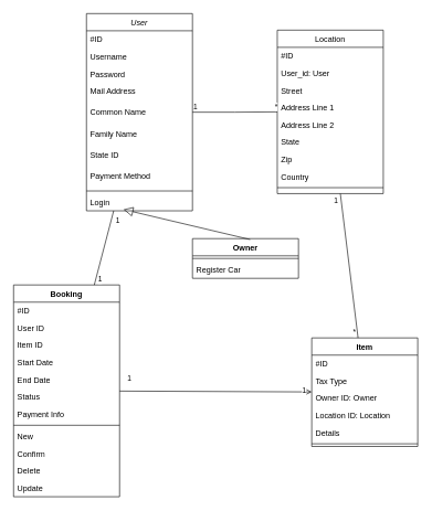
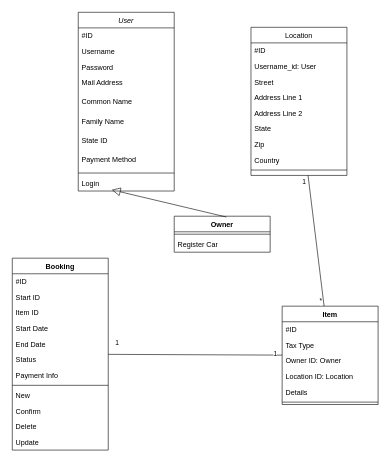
  <mxCell id="0" />
  <mxCell id="1" parent="0" />
  <mxCell id="2" value="User" style="swimlane;fontStyle=2;align=center;verticalAlign=top;childLayout=stackLayout;horizontal=1;startSize=26;horizontalStack=0;resizeParent=1;resizeLast=0;collapsible=1;marginBottom=0;rounded=0;shadow=0;strokeWidth=1;" parent="1" vertex="1"><mxGeometry x="130" y="20" width="160" height="298" as="geometry"><mxRectangle x="230" y="140" width="160" height="26" as="alternateBounds" /></mxGeometry></mxCell>
  <mxCell id="3" value="#ID" style="text;align=left;verticalAlign=top;spacingLeft=4;spacingRight=4;overflow=hidden;rotatable=0;points=[[0,0.5],[1,0.5]];portConstraint=eastwest;" parent="2" vertex="1"><mxGeometry y="26" width="160" height="26" as="geometry" /></mxCell>
  <mxCell id="4" value="Username" style="text;align=left;verticalAlign=top;spacingLeft=4;spacingRight=4;overflow=hidden;rotatable=0;points=[[0,0.5],[1,0.5]];portConstraint=eastwest;" vertex="1" parent="2"><mxGeometry y="52" width="160" height="26" as="geometry" /></mxCell>
  <mxCell id="5" value="Password" style="text;align=left;verticalAlign=top;spacingLeft=4;spacingRight=4;overflow=hidden;rotatable=0;points=[[0,0.5],[1,0.5]];portConstraint=eastwest;rounded=0;shadow=0;html=0;" parent="2" vertex="1"><mxGeometry y="78" width="160" height="26" as="geometry" /></mxCell>
  <mxCell id="6" value="Mail Address" style="text;align=left;verticalAlign=top;spacingLeft=4;spacingRight=4;overflow=hidden;rotatable=0;points=[[0,0.5],[1,0.5]];portConstraint=eastwest;rounded=0;shadow=0;html=0;" parent="2" vertex="1"><mxGeometry y="104" width="160" height="32" as="geometry" /></mxCell>
  <mxCell id="7" value="Common Name" style="text;align=left;verticalAlign=top;spacingLeft=4;spacingRight=4;overflow=hidden;rotatable=0;points=[[0,0.5],[1,0.5]];portConstraint=eastwest;rounded=0;shadow=0;html=0;" vertex="1" parent="2"><mxGeometry y="136" width="160" height="32" as="geometry" /></mxCell>
  <mxCell id="8" value="Family Name" style="text;align=left;verticalAlign=top;spacingLeft=4;spacingRight=4;overflow=hidden;rotatable=0;points=[[0,0.5],[1,0.5]];portConstraint=eastwest;rounded=0;shadow=0;html=0;" vertex="1" parent="2"><mxGeometry y="168" width="160" height="32" as="geometry" /></mxCell>
  <mxCell id="9" value="State ID" style="text;align=left;verticalAlign=top;spacingLeft=4;spacingRight=4;overflow=hidden;rotatable=0;points=[[0,0.5],[1,0.5]];portConstraint=eastwest;rounded=0;shadow=0;html=0;" vertex="1" parent="2"><mxGeometry y="200" width="160" height="32" as="geometry" /></mxCell>
  <mxCell id="10" value="Payment Method" style="text;align=left;verticalAlign=top;spacingLeft=4;spacingRight=4;overflow=hidden;rotatable=0;points=[[0,0.5],[1,0.5]];portConstraint=eastwest;rounded=0;shadow=0;html=0;" vertex="1" parent="2"><mxGeometry y="232" width="160" height="32" as="geometry" /></mxCell>
  <mxCell id="11" value="" style="line;html=1;strokeWidth=1;align=left;verticalAlign=middle;spacingTop=-1;spacingLeft=3;spacingRight=3;rotatable=0;labelPosition=right;points=[];portConstraint=eastwest;" parent="2" vertex="1"><mxGeometry y="264" width="160" height="8" as="geometry" /></mxCell>
  <mxCell id="12" value="Login" style="text;align=left;verticalAlign=top;spacingLeft=4;spacingRight=4;overflow=hidden;rotatable=0;points=[[0,0.5],[1,0.5]];portConstraint=eastwest;" parent="2" vertex="1"><mxGeometry y="272" width="160" height="26" as="geometry" /></mxCell>
  <mxCell id="13" value="Location" style="swimlane;fontStyle=0;align=center;verticalAlign=top;childLayout=stackLayout;horizontal=1;startSize=26;horizontalStack=0;resizeParent=1;resizeLast=0;collapsible=1;marginBottom=0;rounded=0;shadow=0;strokeWidth=1;" parent="1" vertex="1"><mxGeometry x="418" y="45" width="160" height="247" as="geometry"><mxRectangle x="550" y="140" width="160" height="26" as="alternateBounds" /></mxGeometry></mxCell>
  <mxCell id="14" value="#ID" style="text;align=left;verticalAlign=top;spacingLeft=4;spacingRight=4;overflow=hidden;rotatable=0;points=[[0,0.5],[1,0.5]];portConstraint=eastwest;" parent="13" vertex="1"><mxGeometry y="26" width="160" height="26" as="geometry" /></mxCell>
- <mxCell id="15" value="User_id: User" style="text;align=left;verticalAlign=top;spacingLeft=4;spacingRight=4;overflow=hidden;rotatable=0;points=[[0,0.5],[1,0.5]];portConstraint=eastwest;" vertex="1" parent="13"><mxGeometry y="52" width="160" height="26" as="geometry" /></mxCell>
+ <mxCell id="15" value="Username_id: User" style="text;align=left;verticalAlign=top;spacingLeft=4;spacingRight=4;overflow=hidden;rotatable=0;points=[[0,0.5],[1,0.5]];portConstraint=eastwest;" vertex="1" parent="13"><mxGeometry y="52" width="160" height="26" as="geometry" /></mxCell>
  <mxCell id="16" value="Street" style="text;align=left;verticalAlign=top;spacingLeft=4;spacingRight=4;overflow=hidden;rotatable=0;points=[[0,0.5],[1,0.5]];portConstraint=eastwest;" vertex="1" parent="13"><mxGeometry y="78" width="160" height="26" as="geometry" /></mxCell>
  <mxCell id="17" value="Address Line 1" style="text;align=left;verticalAlign=top;spacingLeft=4;spacingRight=4;overflow=hidden;rotatable=0;points=[[0,0.5],[1,0.5]];portConstraint=eastwest;rounded=0;shadow=0;html=0;" parent="13" vertex="1"><mxGeometry y="104" width="160" height="26" as="geometry" /></mxCell>
  <mxCell id="18" value="Address Line 2" style="text;align=left;verticalAlign=top;spacingLeft=4;spacingRight=4;overflow=hidden;rotatable=0;points=[[0,0.5],[1,0.5]];portConstraint=eastwest;rounded=0;shadow=0;html=0;" vertex="1" parent="13"><mxGeometry y="130" width="160" height="26" as="geometry" /></mxCell>
  <mxCell id="19" value="State" style="text;align=left;verticalAlign=top;spacingLeft=4;spacingRight=4;overflow=hidden;rotatable=0;points=[[0,0.5],[1,0.5]];portConstraint=eastwest;rounded=0;shadow=0;html=0;" parent="13" vertex="1"><mxGeometry y="156" width="160" height="26" as="geometry" /></mxCell>
  <mxCell id="20" value="Zip" style="text;align=left;verticalAlign=top;spacingLeft=4;spacingRight=4;overflow=hidden;rotatable=0;points=[[0,0.5],[1,0.5]];portConstraint=eastwest;rounded=0;shadow=0;html=0;" parent="13" vertex="1"><mxGeometry y="182" width="160" height="26" as="geometry" /></mxCell>
  <mxCell id="21" value="Country" style="text;align=left;verticalAlign=top;spacingLeft=4;spacingRight=4;overflow=hidden;rotatable=0;points=[[0,0.5],[1,0.5]];portConstraint=eastwest;rounded=0;shadow=0;html=0;" parent="13" vertex="1"><mxGeometry y="208" width="160" height="26" as="geometry" /></mxCell>
  <mxCell id="22" value="" style="line;html=1;strokeWidth=1;align=left;verticalAlign=middle;spacingTop=-1;spacingLeft=3;spacingRight=3;rotatable=0;labelPosition=right;points=[];portConstraint=eastwest;" parent="13" vertex="1"><mxGeometry y="234" width="160" height="8" as="geometry" /></mxCell>
  <mxCell id="23" value="Owner" style="swimlane;fontStyle=1;align=center;verticalAlign=top;childLayout=stackLayout;horizontal=1;startSize=26;horizontalStack=0;resizeParent=1;resizeParentMax=0;resizeLast=0;collapsible=1;marginBottom=0;whiteSpace=wrap;html=1;" vertex="1" parent="1"><mxGeometry x="290" y="360" width="160" height="60" as="geometry" /></mxCell>
  <mxCell id="24" value="" style="line;strokeWidth=1;fillColor=none;align=left;verticalAlign=middle;spacingTop=-1;spacingLeft=3;spacingRight=3;rotatable=0;labelPosition=right;points=[];portConstraint=eastwest;strokeColor=inherit;" vertex="1" parent="23"><mxGeometry y="26" width="160" height="8" as="geometry" /></mxCell>
  <mxCell id="25" value="Register Car" style="text;strokeColor=none;fillColor=none;align=left;verticalAlign=top;spacingLeft=4;spacingRight=4;overflow=hidden;rotatable=0;points=[[0,0.5],[1,0.5]];portConstraint=eastwest;whiteSpace=wrap;html=1;" vertex="1" parent="23"><mxGeometry y="34" width="160" height="26" as="geometry" /></mxCell>
  <mxCell id="26" value="" style="edgeStyle=none;html=1;endSize=12;endArrow=block;endFill=0;rounded=0;exitX=0.544;exitY=0.023;exitDx=0;exitDy=0;exitPerimeter=0;entryX=0.35;entryY=0.923;entryDx=0;entryDy=0;entryPerimeter=0;" edge="1" parent="1" source="23" target="12"><mxGeometry width="160" relative="1" as="geometry"><mxPoint x="160" y="350" as="sourcePoint" /><mxPoint x="320" y="350" as="targetPoint" /></mxGeometry></mxCell>
  <mxCell id="27" value="Item" style="swimlane;fontStyle=1;align=center;verticalAlign=top;childLayout=stackLayout;horizontal=1;startSize=26;horizontalStack=0;resizeParent=1;resizeParentMax=0;resizeLast=0;collapsible=1;marginBottom=0;whiteSpace=wrap;html=1;" vertex="1" parent="1"><mxGeometry x="470" y="510" width="160" height="164" as="geometry" /></mxCell>
  <mxCell id="28" value="#ID&lt;div&gt;&lt;br&gt;&lt;/div&gt;" style="text;strokeColor=none;fillColor=none;align=left;verticalAlign=top;spacingLeft=4;spacingRight=4;overflow=hidden;rotatable=0;points=[[0,0.5],[1,0.5]];portConstraint=eastwest;whiteSpace=wrap;html=1;" vertex="1" parent="27"><mxGeometry y="26" width="160" height="26" as="geometry" /></mxCell>
  <mxCell id="29" value="Tax Type&lt;br&gt;&lt;div&gt;&lt;br&gt;&lt;/div&gt;" style="text;strokeColor=none;fillColor=none;align=left;verticalAlign=top;spacingLeft=4;spacingRight=4;overflow=hidden;rotatable=0;points=[[0,0.5],[1,0.5]];portConstraint=eastwest;whiteSpace=wrap;html=1;" vertex="1" parent="27"><mxGeometry y="52" width="160" height="26" as="geometry" /></mxCell>
  <mxCell id="30" value="&lt;div&gt;Owner ID: Owner&lt;/div&gt;" style="text;strokeColor=none;fillColor=none;align=left;verticalAlign=top;spacingLeft=4;spacingRight=4;overflow=hidden;rotatable=0;points=[[0,0.5],[1,0.5]];portConstraint=eastwest;whiteSpace=wrap;html=1;" vertex="1" parent="27"><mxGeometry y="78" width="160" height="26" as="geometry" /></mxCell>
  <mxCell id="31" value="Location ID: Location" style="text;strokeColor=none;fillColor=none;align=left;verticalAlign=top;spacingLeft=4;spacingRight=4;overflow=hidden;rotatable=0;points=[[0,0.5],[1,0.5]];portConstraint=eastwest;whiteSpace=wrap;html=1;" vertex="1" parent="27"><mxGeometry y="104" width="160" height="26" as="geometry" /></mxCell>
  <mxCell id="32" value="Details" style="text;strokeColor=none;fillColor=none;align=left;verticalAlign=top;spacingLeft=4;spacingRight=4;overflow=hidden;rotatable=0;points=[[0,0.5],[1,0.5]];portConstraint=eastwest;whiteSpace=wrap;html=1;" vertex="1" parent="27"><mxGeometry y="130" width="160" height="26" as="geometry" /></mxCell>
  <mxCell id="33" value="" style="line;strokeWidth=1;fillColor=none;align=left;verticalAlign=middle;spacingTop=-1;spacingLeft=3;spacingRight=3;rotatable=0;labelPosition=right;points=[];portConstraint=eastwest;strokeColor=inherit;" vertex="1" parent="27"><mxGeometry y="156" width="160" height="8" as="geometry" /></mxCell>
- <mxCell id="34" value="" style="endArrow=none;html=1;edgeStyle=orthogonalEdgeStyle;rounded=0;" edge="1" parent="1" source="2" target="13"><mxGeometry relative="1" as="geometry"><mxPoint x="280" y="200" as="sourcePoint" /><mxPoint x="440" y="200" as="targetPoint" /></mxGeometry></mxCell>
- <mxCell id="35" value="1" style="edgeLabel;resizable=0;html=1;align=left;verticalAlign=bottom;" connectable="0" vertex="1" parent="34"><mxGeometry x="-1" relative="1" as="geometry" /></mxCell>
- <mxCell id="36" value="*" style="edgeLabel;resizable=0;html=1;align=right;verticalAlign=bottom;" connectable="0" vertex="1" parent="34"><mxGeometry x="1" relative="1" as="geometry" /></mxCell>
  <mxCell id="37" value="" style="endArrow=none;html=1;rounded=0;" edge="1" parent="1" source="13" target="27"><mxGeometry relative="1" as="geometry"><mxPoint x="460" y="350.255" as="sourcePoint" /><mxPoint x="708" y="389.255" as="targetPoint" /></mxGeometry></mxCell>
  <mxCell id="38" value="1" style="edgeLabel;resizable=0;html=1;align=left;verticalAlign=bottom;" connectable="0" vertex="1" parent="37"><mxGeometry x="-1" relative="1" as="geometry"><mxPoint x="-11" y="18" as="offset" /></mxGeometry></mxCell>
  <mxCell id="39" value="*" style="edgeLabel;resizable=0;html=1;align=right;verticalAlign=bottom;" connectable="0" vertex="1" parent="37"><mxGeometry x="1" relative="1" as="geometry"><mxPoint x="-3" as="offset" /></mxGeometry></mxCell>
  <mxCell id="40" value="Booking" style="swimlane;fontStyle=1;align=center;verticalAlign=top;childLayout=stackLayout;horizontal=1;startSize=26;horizontalStack=0;resizeParent=1;resizeParentMax=0;resizeLast=0;collapsible=1;marginBottom=0;whiteSpace=wrap;html=1;" vertex="1" parent="1"><mxGeometry x="20" y="430" width="160" height="320" as="geometry" /></mxCell>
  <mxCell id="41" value="#ID" style="text;strokeColor=none;fillColor=none;align=left;verticalAlign=top;spacingLeft=4;spacingRight=4;overflow=hidden;rotatable=0;points=[[0,0.5],[1,0.5]];portConstraint=eastwest;whiteSpace=wrap;html=1;" vertex="1" parent="40"><mxGeometry y="26" width="160" height="26" as="geometry" /></mxCell>
- <mxCell id="42" value="User ID" style="text;strokeColor=none;fillColor=none;align=left;verticalAlign=top;spacingLeft=4;spacingRight=4;overflow=hidden;rotatable=0;points=[[0,0.5],[1,0.5]];portConstraint=eastwest;whiteSpace=wrap;html=1;" vertex="1" parent="40"><mxGeometry y="52" width="160" height="26" as="geometry" /></mxCell>
+ <mxCell id="42" value="Start ID" style="text;strokeColor=none;fillColor=none;align=left;verticalAlign=top;spacingLeft=4;spacingRight=4;overflow=hidden;rotatable=0;points=[[0,0.5],[1,0.5]];portConstraint=eastwest;whiteSpace=wrap;html=1;" vertex="1" parent="40"><mxGeometry y="52" width="160" height="26" as="geometry" /></mxCell>
  <mxCell id="43" value="Item ID" style="text;strokeColor=none;fillColor=none;align=left;verticalAlign=top;spacingLeft=4;spacingRight=4;overflow=hidden;rotatable=0;points=[[0,0.5],[1,0.5]];portConstraint=eastwest;whiteSpace=wrap;html=1;" vertex="1" parent="40"><mxGeometry y="78" width="160" height="26" as="geometry" /></mxCell>
  <mxCell id="44" value="Start Date" style="text;strokeColor=none;fillColor=none;align=left;verticalAlign=top;spacingLeft=4;spacingRight=4;overflow=hidden;rotatable=0;points=[[0,0.5],[1,0.5]];portConstraint=eastwest;whiteSpace=wrap;html=1;" vertex="1" parent="40"><mxGeometry y="104" width="160" height="26" as="geometry" /></mxCell>
  <mxCell id="45" value="End Date" style="text;strokeColor=none;fillColor=none;align=left;verticalAlign=top;spacingLeft=4;spacingRight=4;overflow=hidden;rotatable=0;points=[[0,0.5],[1,0.5]];portConstraint=eastwest;whiteSpace=wrap;html=1;" vertex="1" parent="40"><mxGeometry y="130" width="160" height="26" as="geometry" /></mxCell>
  <mxCell id="46" value="Status" style="text;strokeColor=none;fillColor=none;align=left;verticalAlign=top;spacingLeft=4;spacingRight=4;overflow=hidden;rotatable=0;points=[[0,0.5],[1,0.5]];portConstraint=eastwest;whiteSpace=wrap;html=1;" vertex="1" parent="40"><mxGeometry y="156" width="160" height="26" as="geometry" /></mxCell>
  <mxCell id="47" value="Payment Info" style="text;strokeColor=none;fillColor=none;align=left;verticalAlign=top;spacingLeft=4;spacingRight=4;overflow=hidden;rotatable=0;points=[[0,0.5],[1,0.5]];portConstraint=eastwest;whiteSpace=wrap;html=1;" vertex="1" parent="40"><mxGeometry y="182" width="160" height="26" as="geometry" /></mxCell>
  <mxCell id="48" value="" style="line;strokeWidth=1;fillColor=none;align=left;verticalAlign=middle;spacingTop=-1;spacingLeft=3;spacingRight=3;rotatable=0;labelPosition=right;points=[];portConstraint=eastwest;strokeColor=inherit;" vertex="1" parent="40"><mxGeometry y="208" width="160" height="8" as="geometry" /></mxCell>
  <mxCell id="49" value="New" style="text;strokeColor=none;fillColor=none;align=left;verticalAlign=top;spacingLeft=4;spacingRight=4;overflow=hidden;rotatable=0;points=[[0,0.5],[1,0.5]];portConstraint=eastwest;whiteSpace=wrap;html=1;" vertex="1" parent="40"><mxGeometry y="216" width="160" height="26" as="geometry" /></mxCell>
  <mxCell id="50" value="Confirm" style="text;strokeColor=none;fillColor=none;align=left;verticalAlign=top;spacingLeft=4;spacingRight=4;overflow=hidden;rotatable=0;points=[[0,0.5],[1,0.5]];portConstraint=eastwest;whiteSpace=wrap;html=1;" vertex="1" parent="40"><mxGeometry y="242" width="160" height="26" as="geometry" /></mxCell>
  <mxCell id="51" value="&lt;div&gt;Delete&lt;/div&gt;" style="text;strokeColor=none;fillColor=none;align=left;verticalAlign=top;spacingLeft=4;spacingRight=4;overflow=hidden;rotatable=0;points=[[0,0.5],[1,0.5]];portConstraint=eastwest;whiteSpace=wrap;html=1;" vertex="1" parent="40"><mxGeometry y="268" width="160" height="26" as="geometry" /></mxCell>
  <mxCell id="52" value="&lt;div&gt;Update&lt;/div&gt;" style="text;strokeColor=none;fillColor=none;align=left;verticalAlign=top;spacingLeft=4;spacingRight=4;overflow=hidden;rotatable=0;points=[[0,0.5],[1,0.5]];portConstraint=eastwest;whiteSpace=wrap;html=1;" vertex="1" parent="40"><mxGeometry y="294" width="160" height="26" as="geometry" /></mxCell>
- <mxCell id="53" value="" style="endArrow=open;html=1;rounded=0;" edge="1" parent="1" source="40" target="27"><mxGeometry relative="1" as="geometry"><mxPoint x="420" y="650.255" as="sourcePoint" /><mxPoint x="668" y="689.255" as="targetPoint" /></mxGeometry></mxCell>
+ <mxCell id="53" value="" style="endArrow=none;html=1;rounded=0;" edge="1" parent="1" source="40" target="27"><mxGeometry relative="1" as="geometry"><mxPoint x="420" y="650.255" as="sourcePoint" /><mxPoint x="668" y="689.255" as="targetPoint" /></mxGeometry></mxCell>
  <mxCell id="54" value="1" style="edgeLabel;resizable=0;html=1;align=left;verticalAlign=bottom;" connectable="0" vertex="1" parent="53"><mxGeometry x="-1" relative="1" as="geometry"><mxPoint x="10" y="-10" as="offset" /></mxGeometry></mxCell>
  <mxCell id="55" value="1" style="edgeLabel;resizable=0;html=1;align=right;verticalAlign=bottom;" connectable="0" vertex="1" parent="53"><mxGeometry x="1" relative="1" as="geometry"><mxPoint x="-8" y="5" as="offset" /></mxGeometry></mxCell>
- <mxCell id="56" value="" style="endArrow=none;html=1;rounded=0;" edge="1" parent="1" source="40" target="2"><mxGeometry relative="1" as="geometry"><mxPoint x="220" y="350.255" as="sourcePoint" /><mxPoint x="468" y="389.255" as="targetPoint" /></mxGeometry></mxCell>
- <mxCell id="57" value="1" style="edgeLabel;resizable=0;html=1;align=left;verticalAlign=bottom;" connectable="0" vertex="1" parent="56"><mxGeometry x="-1" relative="1" as="geometry"><mxPoint x="4" as="offset" /></mxGeometry></mxCell>
- <mxCell id="58" value="1" style="edgeLabel;resizable=0;html=1;align=right;verticalAlign=bottom;" connectable="0" vertex="1" parent="56"><mxGeometry x="1" relative="1" as="geometry"><mxPoint x="10" y="22" as="offset" /></mxGeometry></mxCell>
